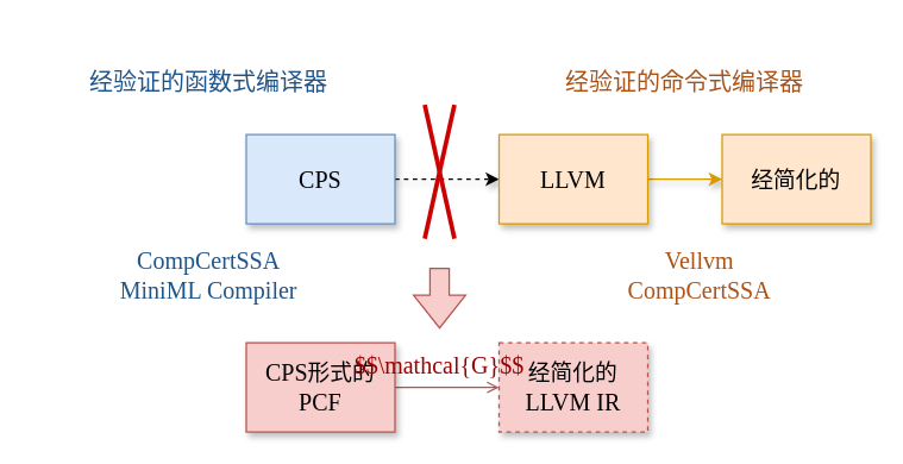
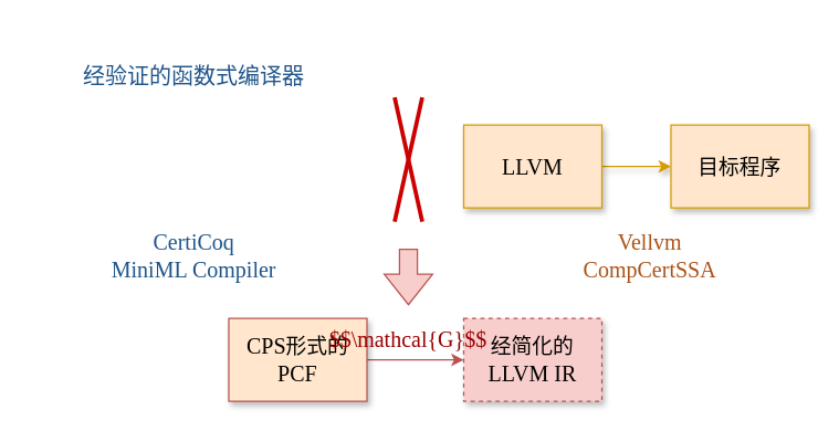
  <mxCell id="0" />
  <mxCell id="1" parent="0" />
- <mxCell id="2" value="" style="edgeStyle=orthogonalEdgeStyle;rounded=0;orthogonalLoop=1;jettySize=auto;html=1;dashed=1;shadow=1;" edge="1" parent="1" source="3" target="5"><mxGeometry relative="1" as="geometry" /></mxCell>
- <mxCell id="3" value="&lt;span style=&quot;color: rgb(0, 0, 0); font-family: &amp;quot;Times New Roman&amp;quot;; font-size: 16px; font-style: normal; font-variant-ligatures: normal; font-variant-caps: normal; font-weight: 400; letter-spacing: normal; orphans: 2; text-align: center; text-indent: 0px; text-transform: none; widows: 2; word-spacing: 0px; -webkit-text-stroke-width: 0px; text-decoration-thickness: initial; text-decoration-style: initial; text-decoration-color: initial; float: none; display: inline !important;&quot;&gt;CPS&lt;/span&gt;" style="rounded=0;whiteSpace=wrap;html=1;shadow=1;fillColor=#dae8fc;strokeColor=#6c8ebf;labelBackgroundColor=none;" vertex="1" parent="1"><mxGeometry x="165" y="90" width="100" height="60" as="geometry" /></mxCell>
  <mxCell id="4" value="" style="edgeStyle=orthogonalEdgeStyle;rounded=0;orthogonalLoop=1;jettySize=auto;html=1;shadow=1;fillColor=#ffe6cc;strokeColor=#d79b00;" edge="1" parent="1" source="5" target="6"><mxGeometry relative="1" as="geometry" /></mxCell>
  <mxCell id="5" value="&lt;span style=&quot;color: rgb(0, 0, 0); font-family: &amp;quot;Times New Roman&amp;quot;; font-size: 16px; font-style: normal; font-variant-ligatures: normal; font-variant-caps: normal; font-weight: 400; letter-spacing: normal; orphans: 2; text-align: center; text-indent: 0px; text-transform: none; widows: 2; word-spacing: 0px; -webkit-text-stroke-width: 0px; text-decoration-thickness: initial; text-decoration-style: initial; text-decoration-color: initial; float: none; display: inline !important;&quot;&gt;LLVM&lt;/span&gt;" style="rounded=0;whiteSpace=wrap;html=1;shadow=1;fillColor=#ffe6cc;strokeColor=#d79b00;labelBackgroundColor=none;" vertex="1" parent="1"><mxGeometry x="335" y="90" width="100" height="60" as="geometry" /></mxCell>
- <mxCell id="6" value="&lt;span style=&quot;color: rgb(0, 0, 0); font-family: &amp;quot;Times New Roman&amp;quot;; font-style: normal; font-variant-ligatures: normal; font-variant-caps: normal; font-weight: 400; letter-spacing: normal; orphans: 2; text-align: center; text-indent: 0px; text-transform: none; widows: 2; word-spacing: 0px; -webkit-text-stroke-width: 0px; text-decoration-thickness: initial; text-decoration-style: initial; text-decoration-color: initial; float: none; display: inline !important;&quot;&gt;&lt;font style=&quot;font-size: 15px;&quot;&gt;经简化的&lt;/font&gt;&lt;/span&gt;" style="rounded=0;whiteSpace=wrap;html=1;shadow=1;fillColor=#ffe6cc;strokeColor=#d79b00;labelBackgroundColor=none;" vertex="1" parent="1"><mxGeometry x="485" y="90" width="100" height="60" as="geometry" /></mxCell>
+ <mxCell id="6" value="&lt;span style=&quot;color: rgb(0, 0, 0); font-family: &amp;quot;Times New Roman&amp;quot;; font-style: normal; font-variant-ligatures: normal; font-variant-caps: normal; font-weight: 400; letter-spacing: normal; orphans: 2; text-align: center; text-indent: 0px; text-transform: none; widows: 2; word-spacing: 0px; -webkit-text-stroke-width: 0px; text-decoration-thickness: initial; text-decoration-style: initial; text-decoration-color: initial; float: none; display: inline !important;&quot;&gt;&lt;font style=&quot;font-size: 15px;&quot;&gt;目标程序&lt;/font&gt;&lt;/span&gt;" style="rounded=0;whiteSpace=wrap;html=1;shadow=1;fillColor=#ffe6cc;strokeColor=#d79b00;labelBackgroundColor=none;" vertex="1" parent="1"><mxGeometry x="485" y="90" width="100" height="60" as="geometry" /></mxCell>
  <mxCell id="7" value="&lt;font color=&quot;#1e548a&quot; style=&quot;font-size: 16px;&quot; face=&quot;Times New Roman&quot;&gt;经验证的函数式编译器&lt;/font&gt;" style="text;html=1;strokeColor=none;fillColor=none;align=center;verticalAlign=middle;whiteSpace=wrap;rounded=0;" vertex="1" parent="1"><mxGeometry x="55" y="20" width="170" height="70" as="geometry" /></mxCell>
- <mxCell id="8" value="&lt;font style=&quot;font-size: 16px;&quot; face=&quot;Times New Roman&quot; color=&quot;#ab5216&quot;&gt;经验证的命令式编译器&lt;/font&gt;" style="text;html=1;strokeColor=none;fillColor=none;align=center;verticalAlign=middle;whiteSpace=wrap;rounded=0;" vertex="1" parent="1"><mxGeometry x="375" y="20" width="170" height="70" as="geometry" /></mxCell>
- <mxCell id="9" value="&lt;font color=&quot;#1e548a&quot; style=&quot;font-size: 16px;&quot; face=&quot;Times New Roman&quot;&gt;CompCertSSA&lt;br&gt;MiniML Compiler&lt;/font&gt;" style="text;html=1;strokeColor=none;fillColor=none;align=center;verticalAlign=middle;whiteSpace=wrap;rounded=0;" vertex="1" parent="1"><mxGeometry x="20" y="150" width="240" height="70" as="geometry" /></mxCell>
+ <mxCell id="9" value="&lt;font color=&quot;#1e548a&quot; style=&quot;font-size: 16px;&quot; face=&quot;Times New Roman&quot;&gt;CertiCoq&lt;br&gt;MiniML Compiler&lt;/font&gt;" style="text;html=1;strokeColor=none;fillColor=none;align=center;verticalAlign=middle;whiteSpace=wrap;rounded=0;" vertex="1" parent="1"><mxGeometry x="20" y="150" width="240" height="70" as="geometry" /></mxCell>
  <mxCell id="10" value="&lt;font color=&quot;#ab5216&quot; style=&quot;font-size: 16px;&quot; face=&quot;Times New Roman&quot;&gt;Vellvm&lt;br&gt;CompCertSSA&lt;/font&gt;" style="text;html=1;strokeColor=none;fillColor=none;align=center;verticalAlign=middle;whiteSpace=wrap;rounded=0;" vertex="1" parent="1"><mxGeometry x="355" y="150" width="230" height="70" as="geometry" /></mxCell>
  <mxCell id="11" value="" style="endArrow=none;html=1;rounded=0;fillColor=#e51400;strokeColor=#CC0000;strokeWidth=3;" edge="1" parent="1"><mxGeometry width="50" height="50" relative="1" as="geometry"><mxPoint x="285" y="70" as="sourcePoint" /><mxPoint x="305" y="160" as="targetPoint" /></mxGeometry></mxCell>
  <mxCell id="12" value="" style="endArrow=none;html=1;rounded=0;fillColor=#e51400;strokeColor=#CC0000;strokeWidth=3;" edge="1" parent="1"><mxGeometry width="50" height="50" relative="1" as="geometry"><mxPoint x="305" y="70" as="sourcePoint" /><mxPoint x="285" y="160" as="targetPoint" /></mxGeometry></mxCell>
  <mxCell id="13" value="" style="html=1;shadow=0;dashed=0;align=center;verticalAlign=middle;shape=mxgraph.arrows2.arrow;dy=0.63;dx=22;direction=south;notch=0;fillColor=#f8cecc;strokeColor=#b85450;" vertex="1" parent="1"><mxGeometry x="277.5" y="180" width="35" height="40" as="geometry" /></mxCell>
- <mxCell id="14" value="" style="edgeStyle=orthogonalEdgeStyle;rounded=0;orthogonalLoop=1;jettySize=auto;html=1;fillColor=#f8cecc;strokeColor=#b85450;endArrow=open;" edge="1" parent="1" source="15" target="16"><mxGeometry relative="1" as="geometry" /></mxCell>
- <mxCell id="15" value="&lt;span style=&quot;color: rgb(0, 0, 0); font-family: &amp;quot;Times New Roman&amp;quot;; font-size: 16px; font-style: normal; font-variant-ligatures: normal; font-variant-caps: normal; font-weight: 400; letter-spacing: normal; orphans: 2; text-align: center; text-indent: 0px; text-transform: none; widows: 2; word-spacing: 0px; -webkit-text-stroke-width: 0px; text-decoration-thickness: initial; text-decoration-style: initial; text-decoration-color: initial; float: none; display: inline !important;&quot;&gt;CPS&lt;/span&gt;&lt;span style=&quot;color: rgb(0, 0, 0); font-family: &amp;quot;Times New Roman&amp;quot;; font-style: normal; font-variant-ligatures: normal; font-variant-caps: normal; font-weight: 400; letter-spacing: normal; orphans: 2; text-align: center; text-indent: 0px; text-transform: none; widows: 2; word-spacing: 0px; -webkit-text-stroke-width: 0px; text-decoration-thickness: initial; text-decoration-style: initial; text-decoration-color: initial; float: none; display: inline !important;&quot;&gt;&lt;font style=&quot;font-size: 15px;&quot;&gt;形式的&lt;/font&gt;&lt;/span&gt;&lt;span style=&quot;color: rgb(0, 0, 0); font-family: &amp;quot;Times New Roman&amp;quot;; font-size: 16px; font-style: normal; font-variant-ligatures: normal; font-variant-caps: normal; font-weight: 400; letter-spacing: normal; orphans: 2; text-align: center; text-indent: 0px; text-transform: none; widows: 2; word-spacing: 0px; -webkit-text-stroke-width: 0px; text-decoration-thickness: initial; text-decoration-style: initial; text-decoration-color: initial; float: none; display: inline !important;&quot;&gt;PCF&lt;/span&gt;" style="rounded=0;whiteSpace=wrap;html=1;shadow=1;fillColor=#f8cecc;strokeColor=#b85450;labelBackgroundColor=none;" vertex="1" parent="1"><mxGeometry x="165" y="230" width="100" height="60" as="geometry" /></mxCell>
+ <mxCell id="14" value="" style="edgeStyle=orthogonalEdgeStyle;rounded=0;orthogonalLoop=1;jettySize=auto;html=1;fillColor=#f8cecc;strokeColor=#b85450;" edge="1" parent="1" source="15" target="16"><mxGeometry relative="1" as="geometry" /></mxCell>
+ <mxCell id="15" value="&lt;span style=&quot;color: rgb(0, 0, 0); font-family: &amp;quot;Times New Roman&amp;quot;; font-size: 16px; font-style: normal; font-variant-ligatures: normal; font-variant-caps: normal; font-weight: 400; letter-spacing: normal; orphans: 2; text-align: center; text-indent: 0px; text-transform: none; widows: 2; word-spacing: 0px; -webkit-text-stroke-width: 0px; text-decoration-thickness: initial; text-decoration-style: initial; text-decoration-color: initial; float: none; display: inline !important;&quot;&gt;CPS&lt;/span&gt;&lt;span style=&quot;color: rgb(0, 0, 0); font-family: &amp;quot;Times New Roman&amp;quot;; font-style: normal; font-variant-ligatures: normal; font-variant-caps: normal; font-weight: 400; letter-spacing: normal; orphans: 2; text-align: center; text-indent: 0px; text-transform: none; widows: 2; word-spacing: 0px; -webkit-text-stroke-width: 0px; text-decoration-thickness: initial; text-decoration-style: initial; text-decoration-color: initial; float: none; display: inline !important;&quot;&gt;&lt;font style=&quot;font-size: 15px;&quot;&gt;形式的&lt;/font&gt;&lt;/span&gt;&lt;span style=&quot;color: rgb(0, 0, 0); font-family: &amp;quot;Times New Roman&amp;quot;; font-size: 16px; font-style: normal; font-variant-ligatures: normal; font-variant-caps: normal; font-weight: 400; letter-spacing: normal; orphans: 2; text-align: center; text-indent: 0px; text-transform: none; widows: 2; word-spacing: 0px; -webkit-text-stroke-width: 0px; text-decoration-thickness: initial; text-decoration-style: initial; text-decoration-color: initial; float: none; display: inline !important;&quot;&gt;PCF&lt;/span&gt;" style="rounded=0;whiteSpace=wrap;html=1;shadow=1;fillColor=#ffe6cc;strokeColor=#b85450;labelBackgroundColor=none;" vertex="1" parent="1"><mxGeometry x="165" y="230" width="100" height="60" as="geometry" /></mxCell>
  <mxCell id="16" value="&lt;font face=&quot;Times New Roman&quot;&gt;&lt;font style=&quot;font-size: 15px;&quot;&gt;经简化的&lt;/font&gt;&lt;span style=&quot;font-size: 16px;&quot;&gt; LLVM IR&lt;/span&gt;&lt;/font&gt;" style="rounded=0;whiteSpace=wrap;html=1;shadow=1;fillColor=#f8cecc;strokeColor=#b85450;labelBackgroundColor=none;dashed=1;" vertex="1" parent="1"><mxGeometry x="335" y="230" width="100" height="60" as="geometry" /></mxCell>
  <mxCell id="17" value="&lt;font color=&quot;#990000&quot; style=&quot;font-size: 16px;&quot; face=&quot;Times New Roman&quot;&gt;$$\mathcal{G}$$&lt;/font&gt;" style="text;html=1;strokeColor=none;fillColor=none;align=center;verticalAlign=middle;whiteSpace=wrap;rounded=0;" vertex="1" parent="1"><mxGeometry x="260" y="230" width="70" height="30" as="geometry" /></mxCell>
